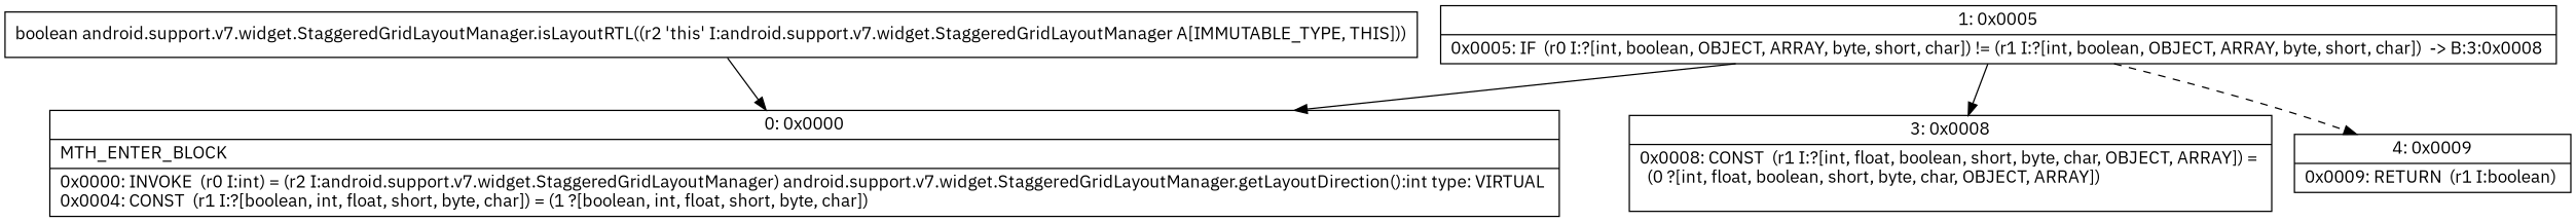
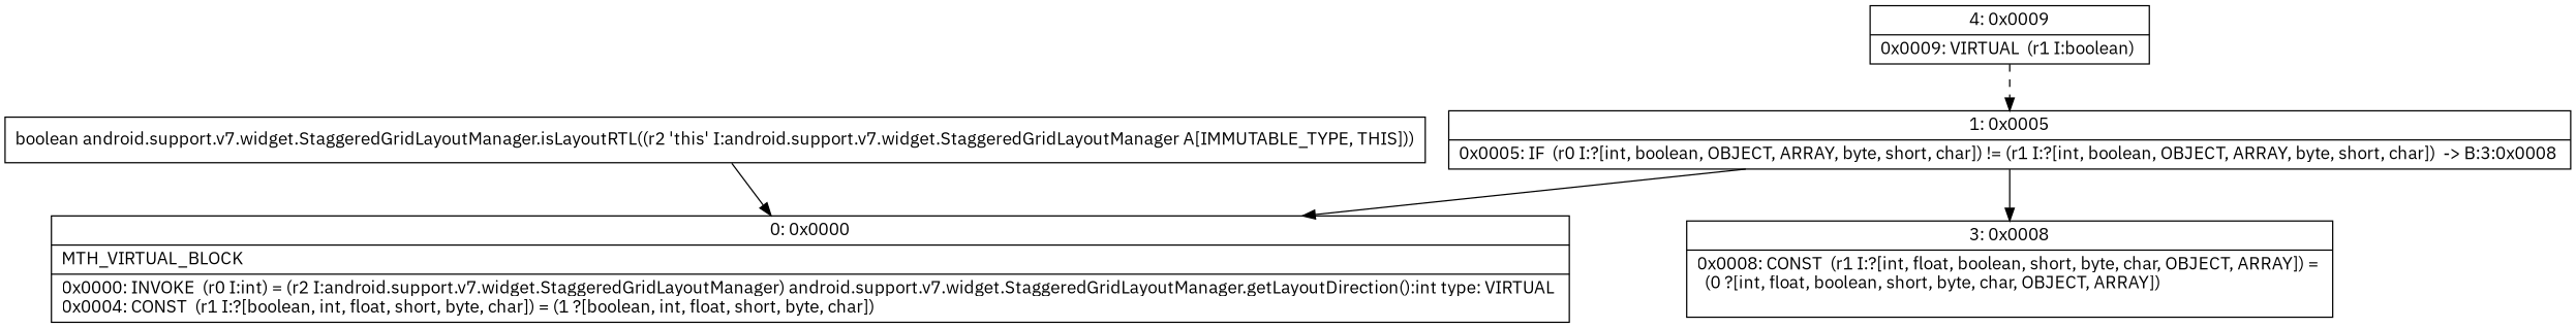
  digraph {
    fontname="IBM Plex Sans"
    node [fontname="IBM Plex Sans" shape=record]
    edge [fontname="IBM Plex Sans"]
-   n1 [label="{0\:\ 0x0000|MTH_ENTER_BLOCK\l|0x0000: INVOKE  (r0 I:int) = (r2 I:android.support.v7.widget.StaggeredGridLayoutManager) android.support.v7.widget.StaggeredGridLayoutManager.getLayoutDirection():int type: VIRTUAL \l0x0004: CONST  (r1 I:?[boolean, int, float, short, byte, char]) = (1 ?[boolean, int, float, short, byte, char]) \l}"]
+   n1 [label="{0\:\ 0x0000|MTH_VIRTUAL_BLOCK\l|0x0000: INVOKE  (r0 I:int) = (r2 I:android.support.v7.widget.StaggeredGridLayoutManager) android.support.v7.widget.StaggeredGridLayoutManager.getLayoutDirection():int type: VIRTUAL \l0x0004: CONST  (r1 I:?[boolean, int, float, short, byte, char]) = (1 ?[boolean, int, float, short, byte, char]) \l}"]
    n2 [label="{1\:\ 0x0005|0x0005: IF  (r0 I:?[int, boolean, OBJECT, ARRAY, byte, short, char]) != (r1 I:?[int, boolean, OBJECT, ARRAY, byte, short, char])  \-\> B:3:0x0008 \l}"]
    n3 [label="{3\:\ 0x0008|0x0008: CONST  (r1 I:?[int, float, boolean, short, byte, char, OBJECT, ARRAY]) = \l  (0 ?[int, float, boolean, short, byte, char, OBJECT, ARRAY])\l \l}"]
-   n4 [label="{4\:\ 0x0009|0x0009: RETURN  (r1 I:boolean) \l}"]
+   n4 [label="{4\:\ 0x0009|0x0009: VIRTUAL  (r1 I:boolean) \l}"]
    n5 [label="{boolean android.support.v7.widget.StaggeredGridLayoutManager.isLayoutRTL((r2 'this' I:android.support.v7.widget.StaggeredGridLayoutManager A[IMMUTABLE_TYPE, THIS])) }"]
    n2 -> n1
    n2 -> n3
-   n2 -> n4 [style=dashed]
+   n4 -> n2 [style=dashed]
    n5 -> n1
  }
